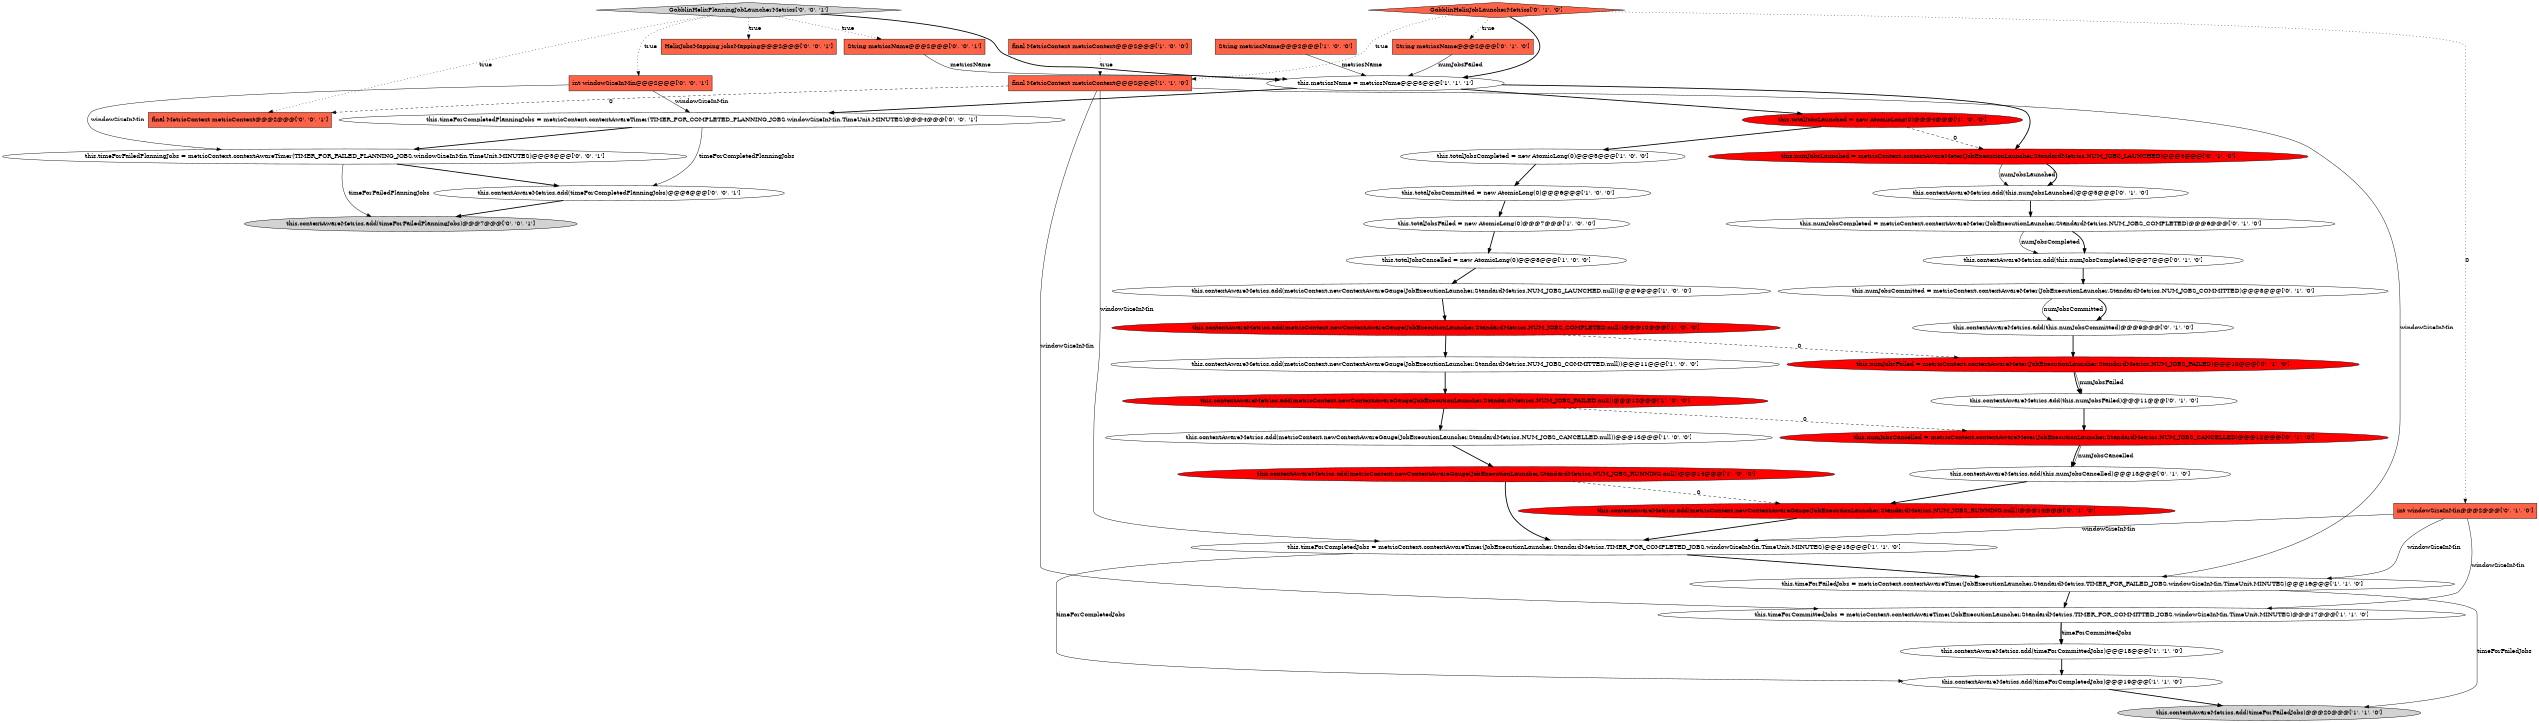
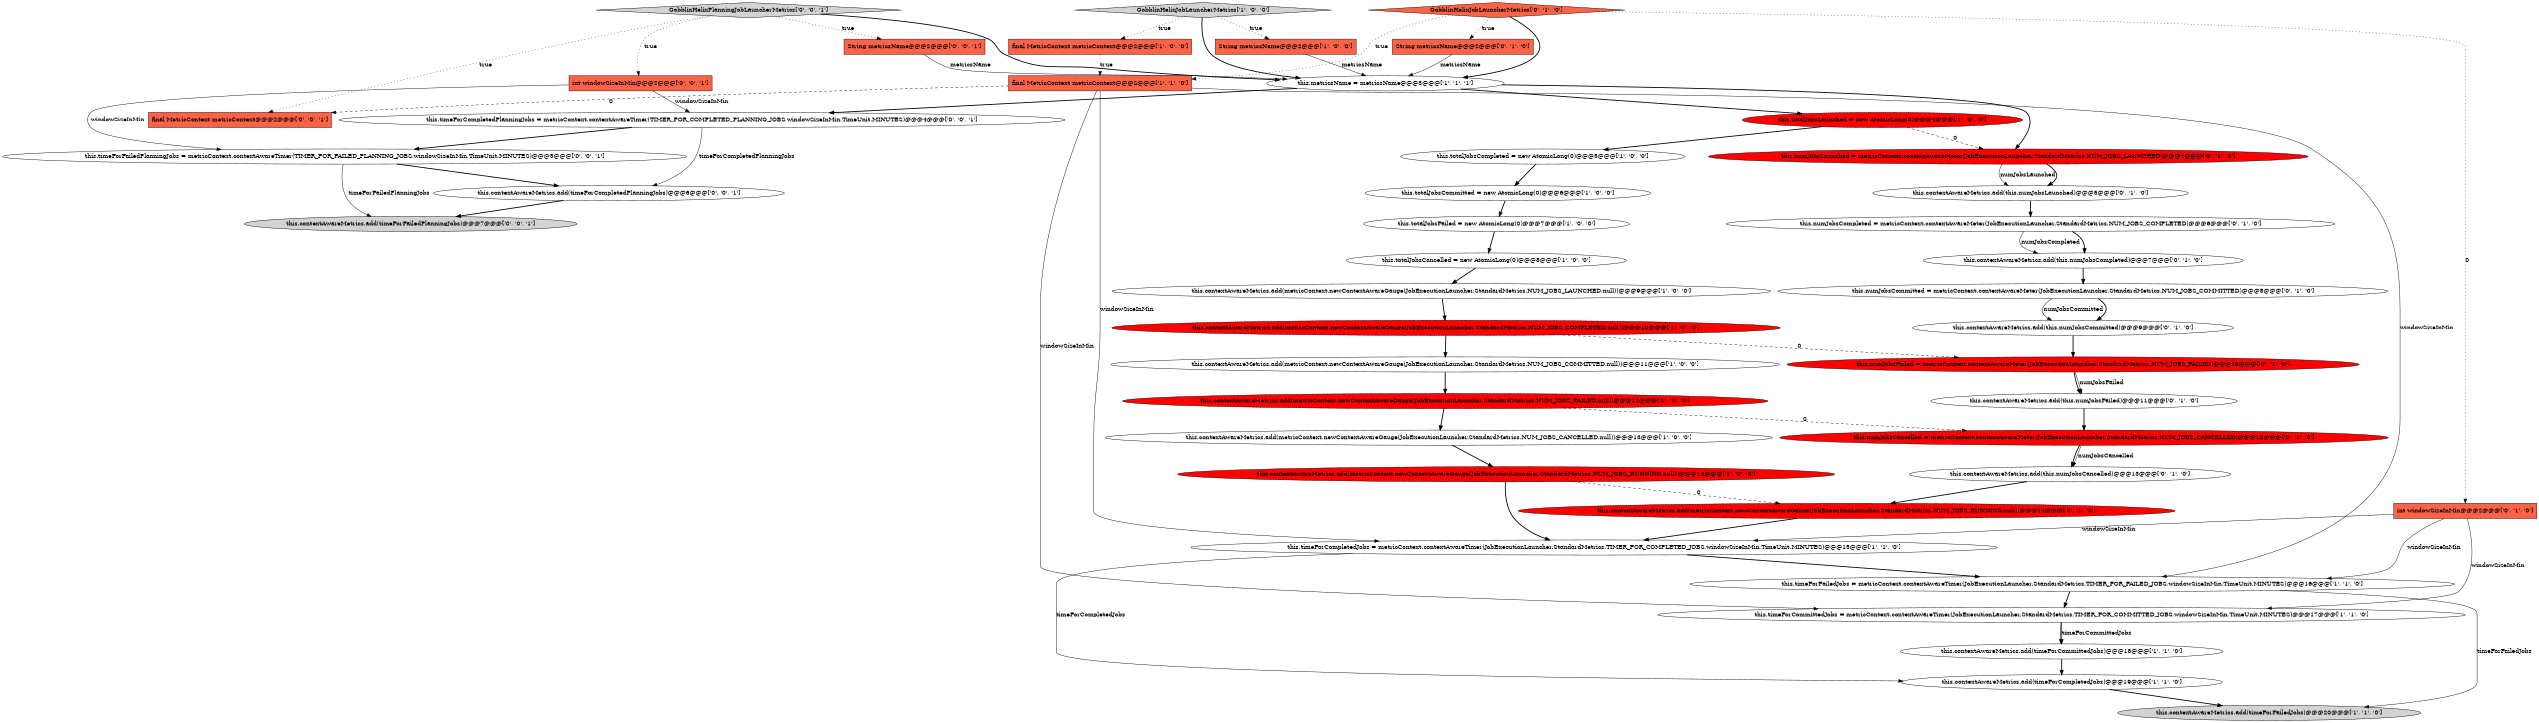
  digraph {
    node [fillcolor=white shape=ellipse style=filled]
    edge [style=bold]
    n1 [fillcolor=lightgray label="this.contextAwareMetrics.add(timeForFailedPlanningJobs)@@@7@@@['0', '0', '1']"]
    n2 [label="this.contextAwareMetrics.add(this.numJobsCancelled)@@@13@@@['0', '1', '0']"]
    n3 [fillcolor=red label="this.contextAwareMetrics.add(metricContext.newContextAwareGauge(JobExecutionLauncher.StandardMetrics.NUM_JOBS_RUNNING,null))@@@14@@@['0', '1', '0']"]
    n4 [label="this.timeForCompletedJobs = metricContext.contextAwareTimer(JobExecutionLauncher.StandardMetrics.TIMER_FOR_COMPLETED_JOBS,windowSizeInMin,TimeUnit.MINUTES)@@@15@@@['1', '1', '0']"]
    n5 [fillcolor=lightgray label="GobblinHelixPlanningJobLauncherMetrics['0', '0', '1']" shape=diamond]
    n6 [fillcolor=tomato label="String metricsName@@@2@@@['0', '0', '1']" shape=box]
-   n7 [fillcolor=tomato label="HelixJobsMapping jobsMapping@@@2@@@['0', '0', '1']" shape=box]
    n8 [fillcolor=tomato label="final MetricContext metricContext@@@2@@@['0', '0', '1']" shape=box]
    n9 [label="this.metricsName = metricsName@@@3@@@['1', '1', '1']"]
    n10 [fillcolor=tomato label="int windowSizeInMin@@@2@@@['0', '0', '1']" shape=box]
    n11 [label="this.timeForCompletedPlanningJobs = metricContext.contextAwareTimer(TIMER_FOR_COMPLETED_PLANNING_JOBS,windowSizeInMin,TimeUnit.MINUTES)@@@4@@@['0', '0', '1']"]
    n12 [fillcolor=red label="this.numJobsLaunched = metricContext.contextAwareMeter(JobExecutionLauncher.StandardMetrics.NUM_JOBS_LAUNCHED)@@@4@@@['0', '1', '0']"]
    n13 [fillcolor=red label="this.totalJobsLaunched = new AtomicLong(0)@@@4@@@['1', '0', '0']"]
    n14 [label="this.timeForFailedPlanningJobs = metricContext.contextAwareTimer(TIMER_FOR_FAILED_PLANNING_JOBS,windowSizeInMin,TimeUnit.MINUTES)@@@5@@@['0', '0', '1']"]
    n15 [label="this.contextAwareMetrics.add(timeForCompletedJobs)@@@19@@@['1', '1', '0']"]
    n16 [fillcolor=lightgray label="this.contextAwareMetrics.add(timeForFailedJobs)@@@20@@@['1', '1', '0']"]
    n17 [label="this.numJobsCompleted = metricContext.contextAwareMeter(JobExecutionLauncher.StandardMetrics.NUM_JOBS_COMPLETED)@@@6@@@['0', '1', '0']"]
    n18 [label="this.contextAwareMetrics.add(this.numJobsCompleted)@@@7@@@['0', '1', '0']"]
    n19 [label="this.numJobsCommitted = metricContext.contextAwareMeter(JobExecutionLauncher.StandardMetrics.NUM_JOBS_COMMITTED)@@@8@@@['0', '1', '0']"]
    n20 [fillcolor=red label="this.contextAwareMetrics.add(metricContext.newContextAwareGauge(JobExecutionLauncher.StandardMetrics.NUM_JOBS_FAILED,null))@@@12@@@['1', '0', '0']"]
    n21 [label="this.contextAwareMetrics.add(metricContext.newContextAwareGauge(JobExecutionLauncher.StandardMetrics.NUM_JOBS_CANCELLED,null))@@@13@@@['1', '0', '0']"]
    n22 [fillcolor=red label="this.numJobsCancelled = metricContext.contextAwareMeter(JobExecutionLauncher.StandardMetrics.NUM_JOBS_CANCELLED)@@@12@@@['0', '1', '0']"]
    n23 [fillcolor=red label="this.contextAwareMetrics.add(metricContext.newContextAwareGauge(JobExecutionLauncher.StandardMetrics.NUM_JOBS_RUNNING,null))@@@14@@@['1', '0', '0']"]
    n24 [label="this.contextAwareMetrics.add(timeForCompletedPlanningJobs)@@@6@@@['0', '0', '1']"]
    n25 [label="this.timeForFailedJobs = metricContext.contextAwareTimer(JobExecutionLauncher.StandardMetrics.TIMER_FOR_FAILED_JOBS,windowSizeInMin,TimeUnit.MINUTES)@@@16@@@['1', '1', '0']"]
+   n26 [fillcolor=lightgray label="GobblinHelixJobLauncherMetrics['1', '0', '0']" shape=diamond]
    n27 [fillcolor=tomato label="final MetricContext metricContext@@@2@@@['1', '0', '0']" shape=box]
    n28 [fillcolor=tomato label="String metricsName@@@2@@@['1', '0', '0']" shape=box]
    n29 [fillcolor=tomato label="final MetricContext metricContext@@@2@@@['1', '1', '0']" shape=box]
    n30 [label="this.timeForCommittedJobs = metricContext.contextAwareTimer(JobExecutionLauncher.StandardMetrics.TIMER_FOR_COMMITTED_JOBS,windowSizeInMin,TimeUnit.MINUTES)@@@17@@@['1', '1', '0']"]
    n31 [label="this.contextAwareMetrics.add(this.numJobsLaunched)@@@5@@@['0', '1', '0']"]
    n32 [label="this.contextAwareMetrics.add(this.numJobsCommitted)@@@9@@@['0', '1', '0']"]
    n33 [fillcolor=red label="this.numJobsFailed = metricContext.contextAwareMeter(JobExecutionLauncher.StandardMetrics.NUM_JOBS_FAILED)@@@10@@@['0', '1', '0']"]
    n34 [label="this.totalJobsCompleted = new AtomicLong(0)@@@5@@@['1', '0', '0']"]
    n35 [label="this.totalJobsCommitted = new AtomicLong(0)@@@6@@@['1', '0', '0']"]
    n36 [label="this.contextAwareMetrics.add(this.numJobsFailed)@@@11@@@['0', '1', '0']"]
    n37 [label="this.contextAwareMetrics.add(timeForCommittedJobs)@@@18@@@['1', '1', '0']"]
    n38 [fillcolor=tomato label="String metricsName@@@2@@@['0', '1', '0']" shape=box]
    n39 [label="this.totalJobsFailed = new AtomicLong(0)@@@7@@@['1', '0', '0']"]
    n40 [label="this.totalJobsCancelled = new AtomicLong(0)@@@8@@@['1', '0', '0']"]
    n41 [label="this.contextAwareMetrics.add(metricContext.newContextAwareGauge(JobExecutionLauncher.StandardMetrics.NUM_JOBS_LAUNCHED,null))@@@9@@@['1', '0', '0']"]
    n42 [fillcolor=red label="this.contextAwareMetrics.add(metricContext.newContextAwareGauge(JobExecutionLauncher.StandardMetrics.NUM_JOBS_COMPLETED,null))@@@10@@@['1', '0', '0']"]
    n43 [label="this.contextAwareMetrics.add(metricContext.newContextAwareGauge(JobExecutionLauncher.StandardMetrics.NUM_JOBS_COMMITTED,null))@@@11@@@['1', '0', '0']"]
    n44 [fillcolor=tomato label="int windowSizeInMin@@@2@@@['0', '1', '0']" shape=box]
    n45 [fillcolor=tomato label="GobblinHelixJobLauncherMetrics['0', '1', '0']" shape=diamond]
    n2 -> n3
    n3 -> n4
    n4 -> n15 [label=timeForCompletedJobs style=solid]
    n4 -> n25
    n5 -> n6 [label=true style=dotted]
-   n5 -> n7 [label=true style=dotted]
    n5 -> n8 [label=true style=dotted]
    n5 -> n9
    n5 -> n10 [label=true style=dotted]
    n6 -> n9 [label=metricsName style=solid]
    n9 -> n11
    n9 -> n12
    n9 -> n13
    n10 -> n11 [label=windowSizeInMin style=solid]
    n10 -> n14 [label=windowSizeInMin style=solid]
    n11 -> n14
    n11 -> n24 [label=timeForCompletedPlanningJobs style=solid]
    n12 -> n31 [label=numJobsLaunched style=solid]
    n12 -> n31
    n13 -> n12 [label=0 style=dashed]
    n13 -> n34
    n14 -> n1 [label=timeForFailedPlanningJobs style=solid]
    n14 -> n24
    n15 -> n16
    n17 -> n18
    n17 -> n18 [label=numJobsCompleted style=solid]
    n18 -> n19
    n19 -> n32
    n19 -> n32 [label=numJobsCommitted style=solid]
    n20 -> n21
    n20 -> n22 [label=0 style=dashed]
    n21 -> n23
    n22 -> n2 [label=numJobsCancelled style=solid]
    n22 -> n2
    n23 -> n3 [label=0 style=dashed]
    n23 -> n4
    n24 -> n1
    n25 -> n16 [label=timeForFailedJobs style=solid]
    n25 -> n30
+   n26 -> n9
+   n26 -> n27 [label=true style=dotted]
+   n26 -> n28 [label=true style=dotted]
    n27 -> n29 [label=true style=dotted]
    n28 -> n9 [label=metricsName style=solid]
    n29 -> n4 [label=windowSizeInMin style=solid]
    n29 -> n8 [label=0 style=dashed]
    n29 -> n25 [label=windowSizeInMin style=solid]
    n29 -> n30 [label=windowSizeInMin style=solid]
    n30 -> n37
    n30 -> n37 [label=timeForCommittedJobs style=solid]
    n31 -> n17
    n32 -> n33
    n33 -> n36 [label=numJobsFailed style=solid]
    n33 -> n36
    n34 -> n35
    n35 -> n39
    n36 -> n22
    n37 -> n15
-   n38 -> n9 [label=numJobsFailed style=solid]
+   n38 -> n9 [label=metricsName style=solid]
    n39 -> n40
    n40 -> n41
    n41 -> n42
    n42 -> n33 [label=0 style=dashed]
    n42 -> n43
    n43 -> n20
    n44 -> n4 [label=windowSizeInMin style=solid]
    n44 -> n25 [label=windowSizeInMin style=solid]
    n44 -> n30 [label=windowSizeInMin style=solid]
    n45 -> n9
    n45 -> n29 [label=true style=dotted]
    n45 -> n38 [label=true style=dotted]
    n45 -> n44 [label=0 style=dotted]
  }
